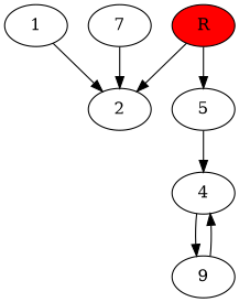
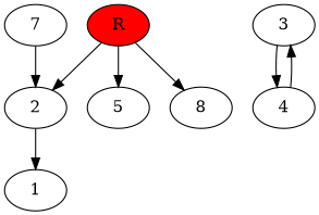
  digraph {
    2
    1
-   3 [label=9]
+   3
    4
    5
    7
    R [fillcolor="#ff0000" style=filled]
-   1 -> 2
+   8
+   2 -> 1
    3 -> 4
    4 -> 3
-   5 -> 4
    7 -> 2
    R -> 2
    R -> 5
+   R -> 8
  }
